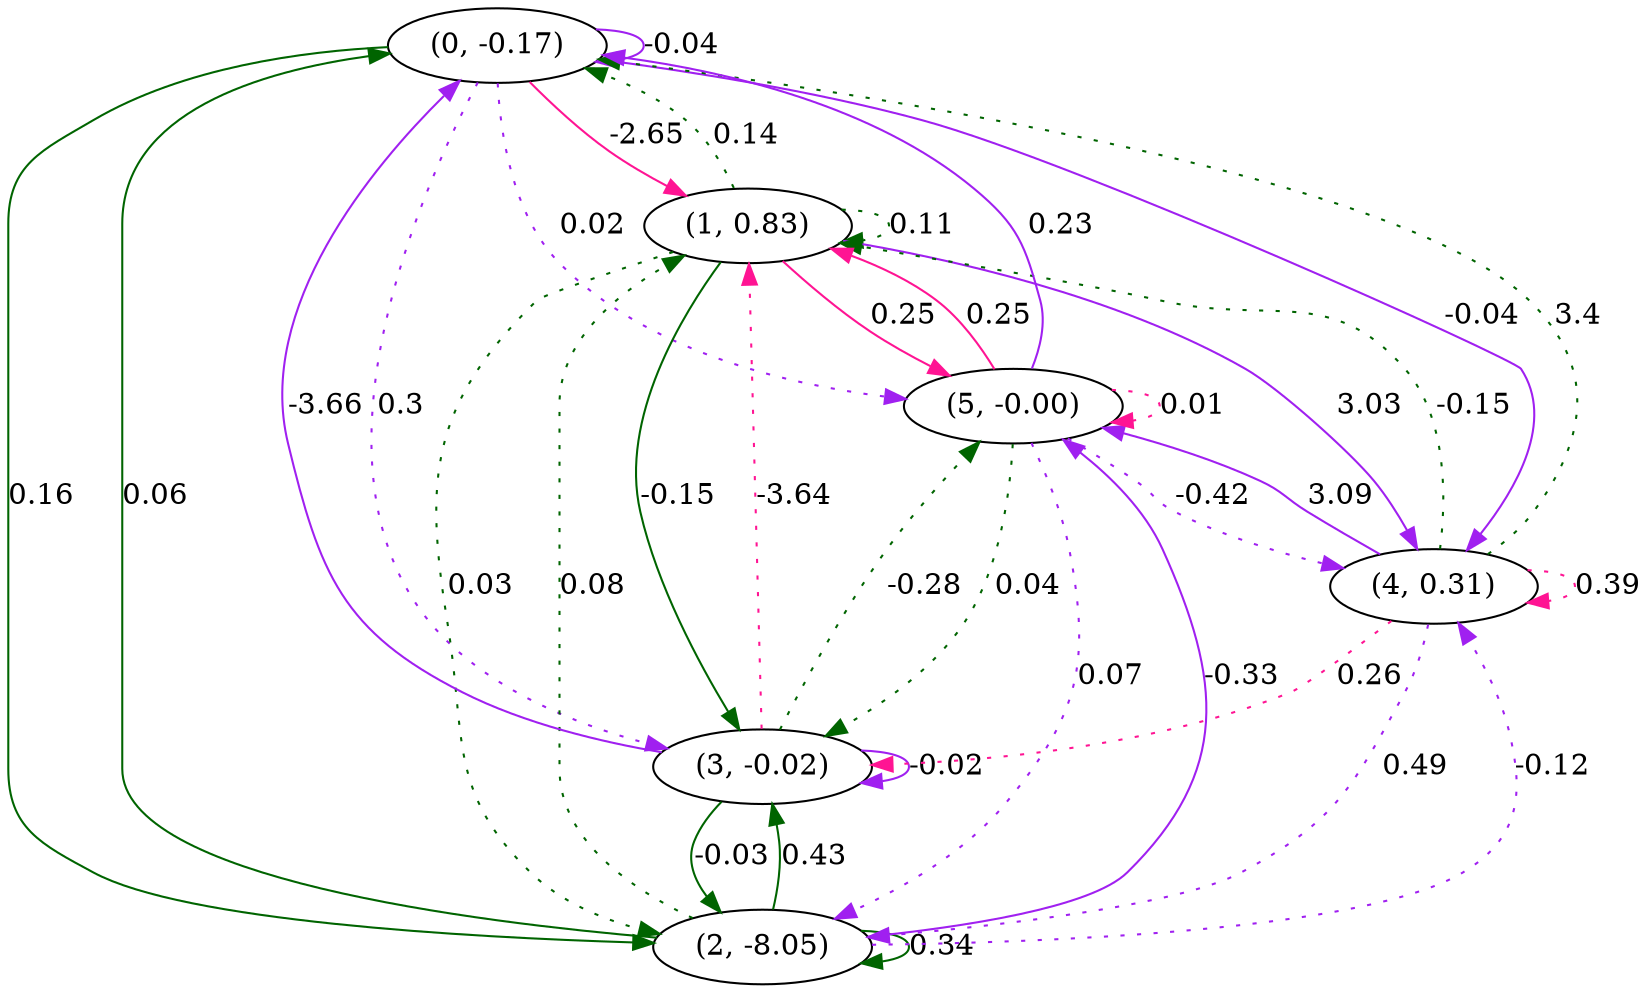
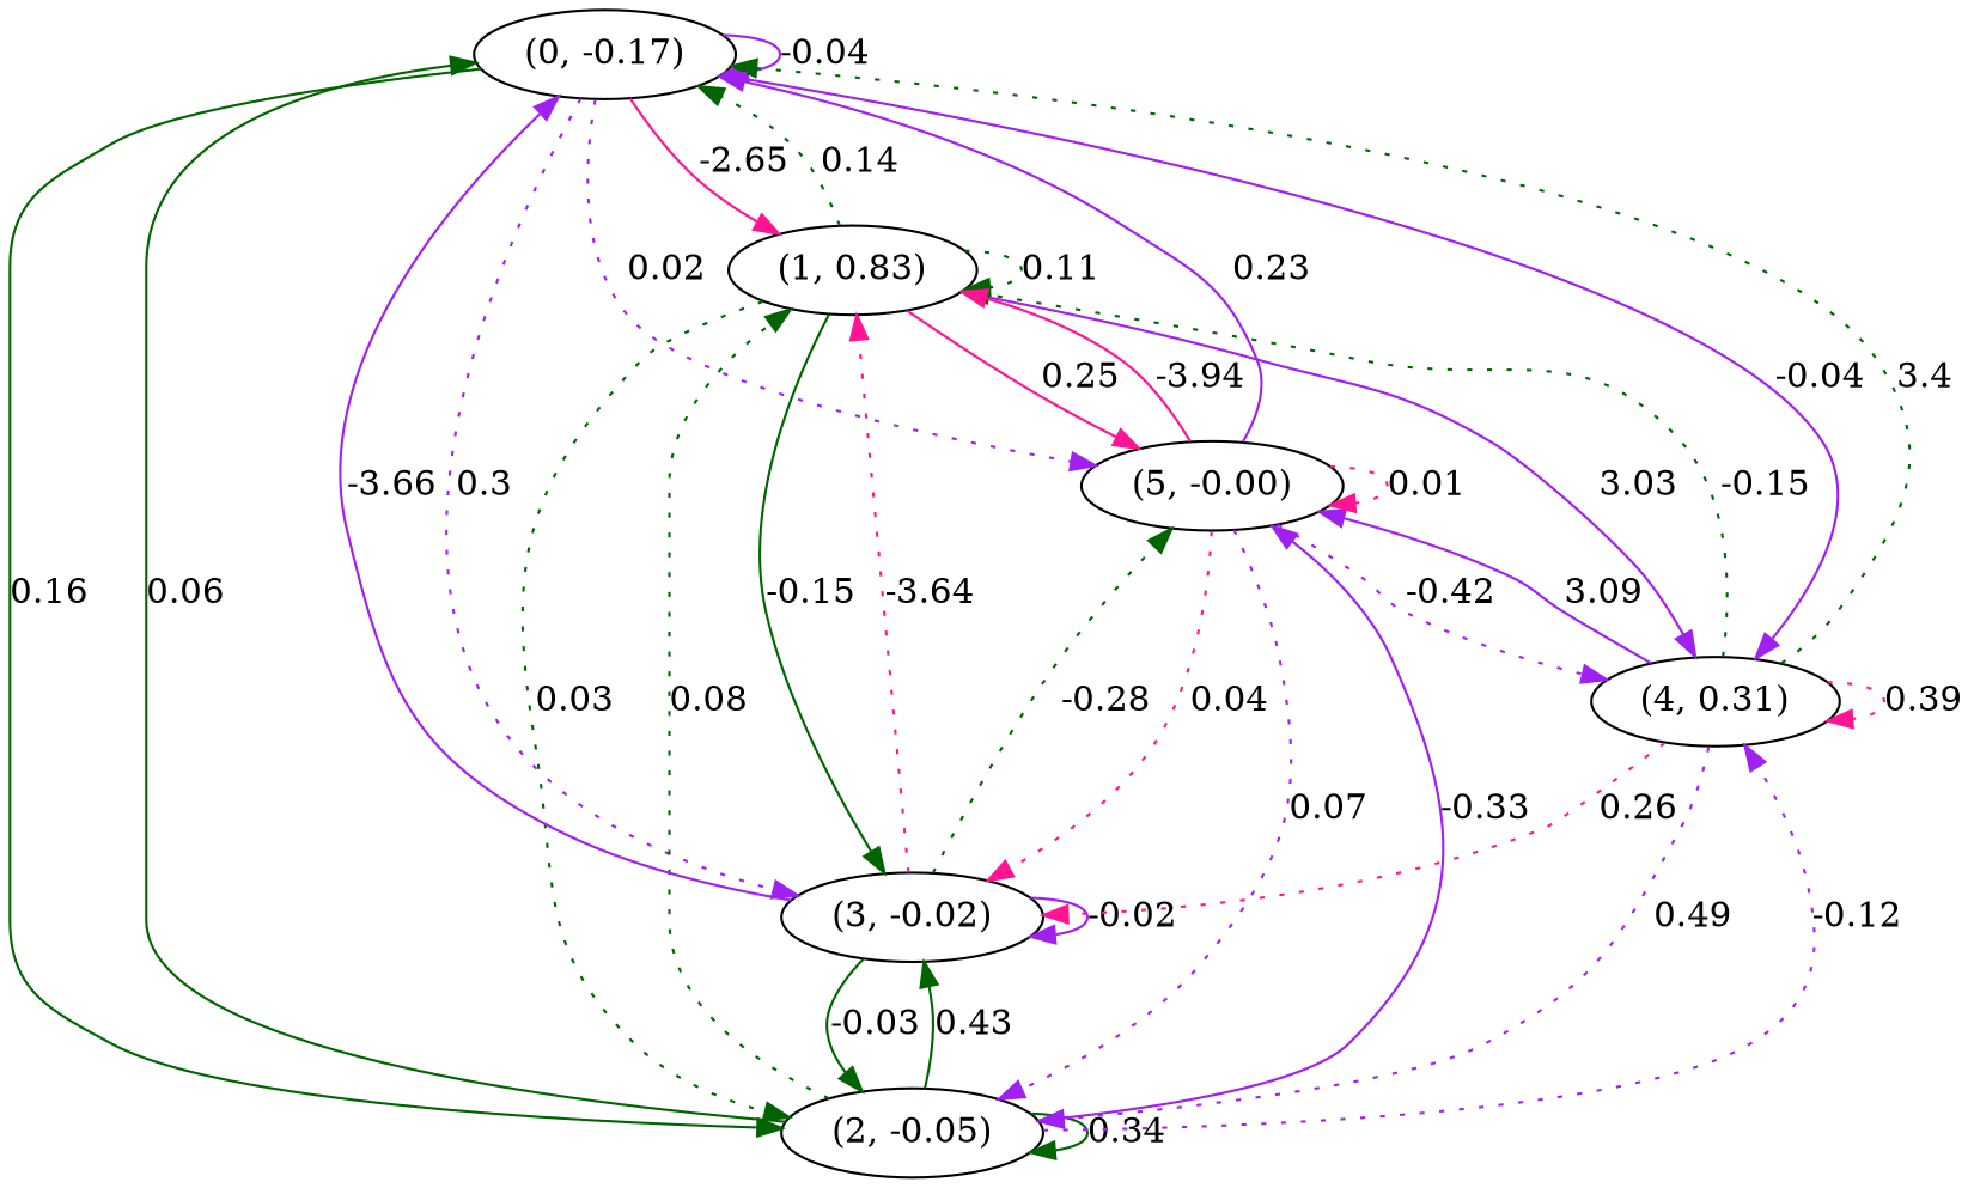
  digraph {
    edge [color=purple style=dotted]
    n1 [label="(0, -0.17)"]
    n2 [label="(1, 0.83)"]
-   n3 [label="(2, -8.05)"]
+   n3 [label="(2, -0.05)"]
    n4 [label="(3, -0.02)"]
    n5 [label="(4, 0.31)"]
    n6 [label="(5, -0.00)"]
    n1 -> n1 [label=-0.04 style=solid]
    n1 -> n2 [color=deeppink label=-2.65 style=solid]
    n1 -> n3 [color=darkgreen label=0.16 style=solid]
    n1 -> n4 [label=0.3]
    n1 -> n5 [label=-0.04 style=solid]
    n1 -> n6 [label=0.02]
    n2 -> n1 [color=darkgreen label=0.14]
    n2 -> n2 [color=darkgreen label=0.11]
    n2 -> n3 [color=darkgreen label=0.03]
    n2 -> n4 [color=darkgreen label=-0.15 style=solid]
    n2 -> n5 [label=3.03 style=solid]
    n2 -> n6 [color=deeppink label=0.25 style=solid]
    n3 -> n1 [color=darkgreen label=0.06 style=solid]
    n3 -> n2 [color=darkgreen label=0.08]
    n3 -> n3 [color=darkgreen label=0.34 style=solid]
    n3 -> n4 [color=darkgreen label=0.43 style=solid]
    n3 -> n5 [label=-0.12]
    n3 -> n6 [label=-0.33 style=solid]
    n4 -> n1 [label=-3.66 style=solid]
    n4 -> n2 [color=deeppink label=-3.64]
    n4 -> n3 [color=darkgreen label=-0.03 style=solid]
    n4 -> n4 [label=-0.02 style=solid]
    n4 -> n6 [color=darkgreen label=-0.28]
    n5 -> n1 [color=darkgreen label=3.4]
    n5 -> n2 [color=darkgreen label=-0.15]
    n5 -> n3 [label=0.49]
    n5 -> n4 [color=deeppink label=0.26]
    n5 -> n5 [color=deeppink label=0.39]
    n5 -> n6 [label=3.09 style=solid]
    n6 -> n1 [label=0.23 style=solid]
-   n6 -> n2 [color=deeppink label=0.25 style=solid]
+   n6 -> n2 [color=deeppink label=-3.94 style=solid]
    n6 -> n3 [label=0.07]
-   n6 -> n4 [color=darkgreen label=0.04]
+   n6 -> n4 [color=deeppink label=0.04]
    n6 -> n5 [label=-0.42]
    n6 -> n6 [color=deeppink label=0.01]
  }
